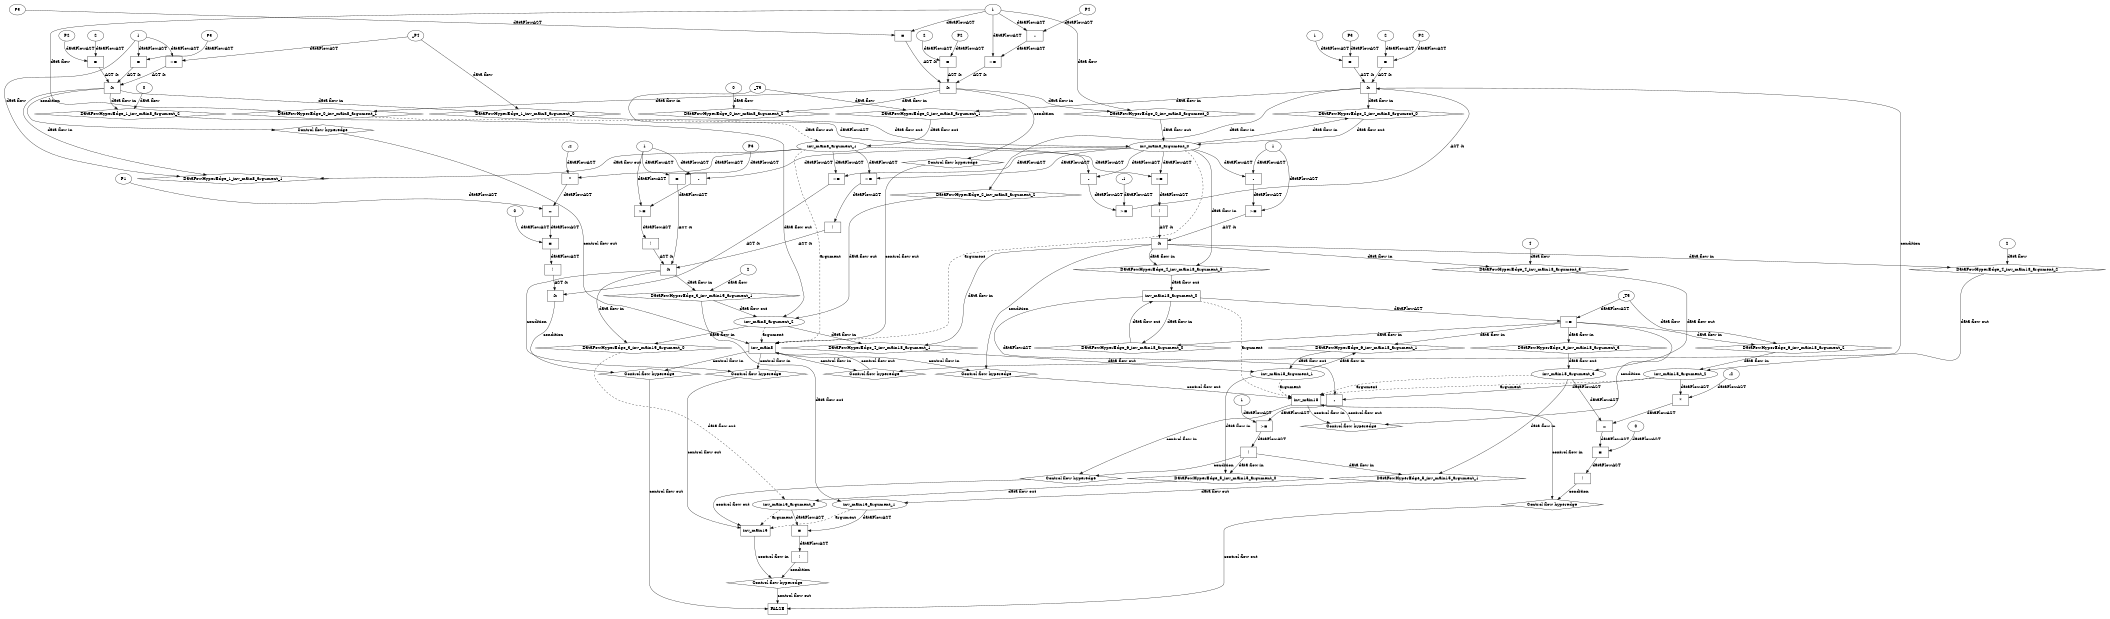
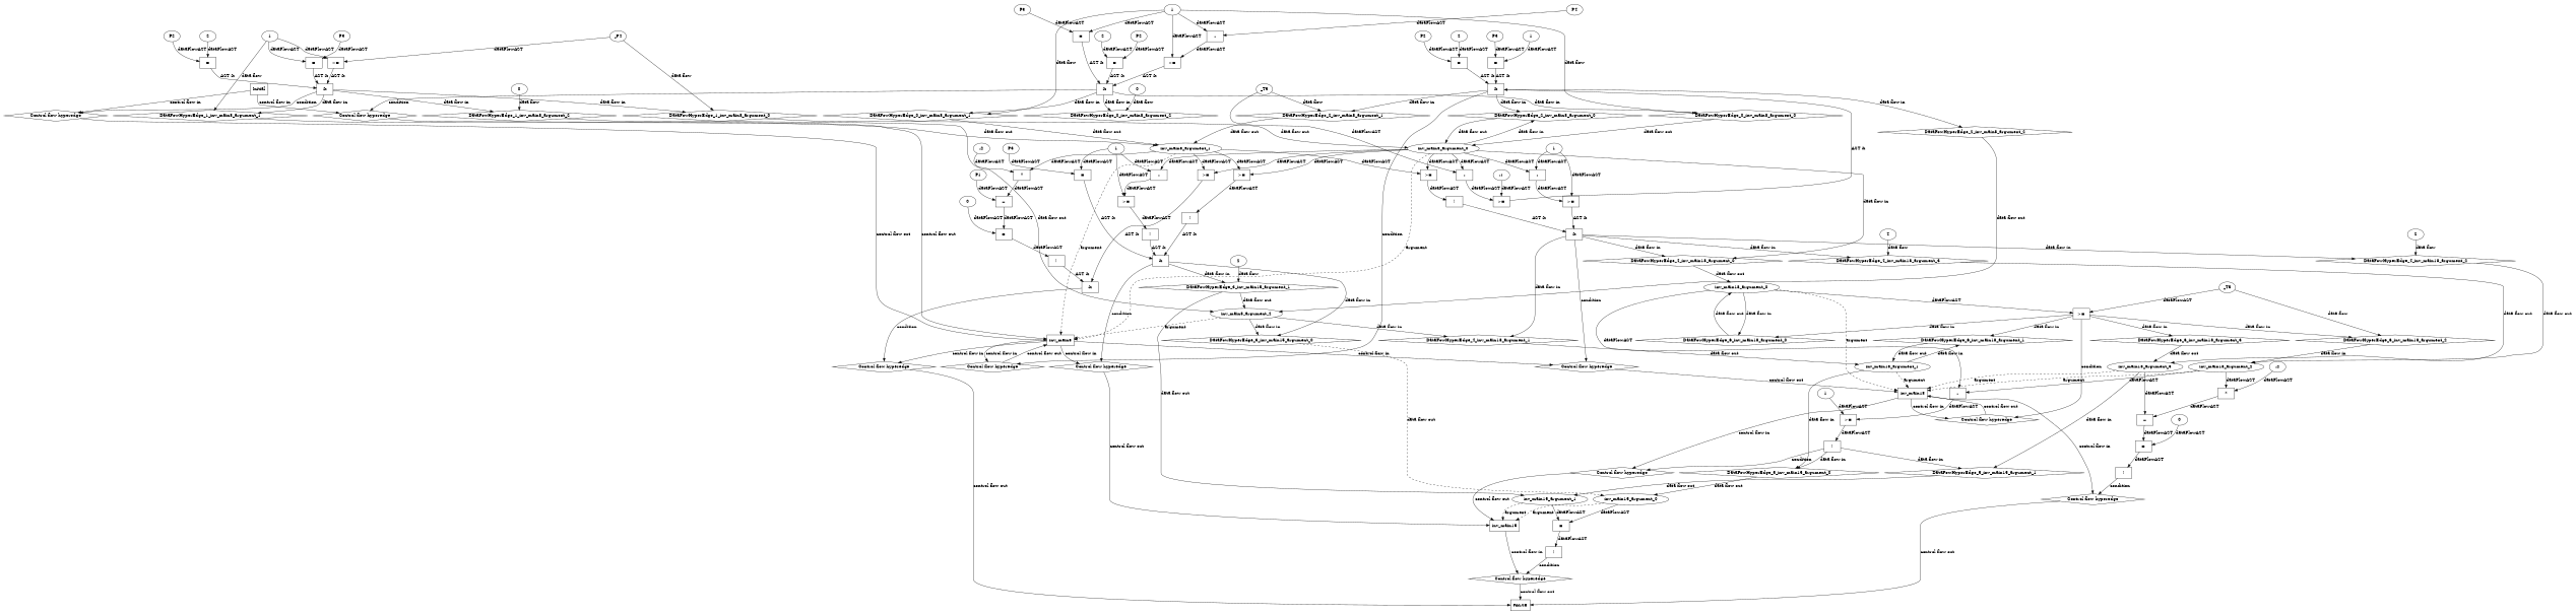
  digraph {
    node [nodeName=argument0 shape=rect]
    n1 [label=inv_main15 nodeName=inv_main15]
    n2 [label="Control flow hyperedge" nodeName=ControlFowHyperEdge_9 shape=diamond]
    n3 [label=FALSE nodeName=FALSE]
    n4 [label=inv_main18 nodeName=inv_main18]
    n5 [label="Control flow hyperedge" nodeName=ControlFowHyperEdge_5 shape=diamond]
    n6 [label="Control flow hyperedge" nodeName=ControlFowHyperEdge_6 shape=diamond]
    n7 [label="Control flow hyperedge" nodeName=ControlFowHyperEdge_8 shape=diamond]
    n8 [label=inv_main8 nodeName=inv_main8]
    n9 [label="Control flow hyperedge" nodeName=ControlFowHyperEdge_2 shape=diamond]
    n10 [label="Control flow hyperedge" nodeName=ControlFowHyperEdge_3 shape=diamond]
    n11 [label="Control flow hyperedge" nodeName=ControlFowHyperEdge_4 shape=diamond]
    n12 [label="Control flow hyperedge" nodeName=ControlFowHyperEdge_7 shape=diamond]
+   n13 [label=Initial nodeName=Initial]
    n14 [label="Control flow hyperedge" nodeName=ControlFowHyperEdge_0 shape=diamond]
    n15 [label="Control flow hyperedge" nodeName=ControlFowHyperEdge_1 shape=diamond]
    n16 [label=inv_main8_argument_0 shape=oval]
    n17 [label="-" nodeName=xxxinv_main8___inv_main8_2xxxguard_0_node_1]
    n18 [label=">=" nodeName=xxxinv_main15___inv_main8_3xxxguard_0_node_1]
    n19 [label="-" nodeName=xxxinv_main15___inv_main8_3xxxguard1_node_2]
    n20 [label=">=" nodeName=xxxinv_main18___inv_main8_4xxxguard_0_node_1]
    n21 [label="-" nodeName=xxxinv_main18___inv_main8_4xxxguard1_node_1]
    n22 [label=">=" nodeName=xxxFALSE___inv_main8_7xxxguard1_node_0]
    n23 [label=DataFowHyperEdge_2_inv_main8_argument_0 nodeName=DataFowHyperEdge_2_inv_main8_argument_0 shape=diamond]
    n24 [label=DataFowHyperEdge_4_inv_main18_argument_0 nodeName=DataFowHyperEdge_4_inv_main18_argument_0 shape=diamond]
    n25 [label=">=" nodeName=xxxinv_main8___inv_main8_2xxxguard_0_node_0]
    n26 [label="!" nodeName=xxxinv_main15___inv_main8_3xxxguard_0_node_0]
    n27 [label=">=" nodeName=xxxinv_main15___inv_main8_3xxxguard1_node_1]
    n28 [label="!" nodeName=xxxinv_main18___inv_main8_4xxxguard_0_node_0]
    n29 [label=">=" nodeName=xxxinv_main18___inv_main8_4xxxguard1_node_0]
    n30 [label="&" nodeName=xxxFALSE___inv_main8_7xxx_and]
-   n31 [label=inv_main18_argument_0 shape=box]
+   n31 [label=inv_main18_argument_0 shape=oval]
    n32 [label=inv_main8_argument_1 nodeName=argument1 shape=oval]
    n33 [label="*" nodeName=xxxFALSE___inv_main8_7xxxguard_0_node_4]
    n34 [label="+" nodeName=xxxFALSE___inv_main8_7xxxguard_0_node_2]
    n35 [label=inv_main8_argument_2 nodeName=argument2 shape=oval]
    n36 [label=DataFowHyperEdge_3_inv_main15_argument_0 nodeName=DataFowHyperEdge_3_inv_main15_argument_0 shape=diamond]
    n37 [label=DataFowHyperEdge_4_inv_main18_argument_1 nodeName=DataFowHyperEdge_4_inv_main18_argument_1 shape=diamond]
    n38 [label=inv_main15_argument_0 shape=oval]
    n39 [label=inv_main18_argument_1 nodeName=argument1 shape=oval]
    n40 [label="=" nodeName=xxxFALSE___inv_main15_9xxxguard_0_node_1]
    n41 [label="!" nodeName=xxxFALSE___inv_main15_9xxxguard_0_node_0]
    n42 [label=inv_main15_argument_1 nodeName=argument1 shape=oval]
    n43 [label="-" nodeName=xxxinv_main15___inv_main18_5xxxguard_0_node_2]
    n44 [label=">=" nodeName=xxxinv_main18___inv_main18_6xxxguard_0_node_0]
    n45 [label=DataFowHyperEdge_6_inv_main18_argument_0 nodeName=DataFowHyperEdge_6_inv_main18_argument_0 shape=diamond]
    n46 [label=">=" nodeName=xxxinv_main15___inv_main18_5xxxguard_0_node_1]
    n47 [label=DataFowHyperEdge_6_inv_main18_argument_1 nodeName=DataFowHyperEdge_6_inv_main18_argument_1 shape=diamond]
    n48 [label=DataFowHyperEdge_6_inv_main18_argument_2 nodeName=DataFowHyperEdge_6_inv_main18_argument_2 shape=diamond]
    n49 [label=DataFowHyperEdge_6_inv_main18_argument_3 nodeName=DataFowHyperEdge_6_inv_main18_argument_3 shape=diamond]
    n50 [label=DataFowHyperEdge_5_inv_main15_argument_0 nodeName=DataFowHyperEdge_5_inv_main15_argument_0 shape=diamond]
    n51 [label=inv_main18_argument_2 nodeName=argument2 shape=oval]
    n52 [label="*" nodeName=xxxFALSE___inv_main18_8xxxguard_0_node_4]
    n53 [label="+" nodeName=xxxFALSE___inv_main18_8xxxguard_0_node_2]
    n54 [label=inv_main18_argument_3 nodeName=argument3 shape=oval]
    n55 [label=DataFowHyperEdge_5_inv_main15_argument_1 nodeName=DataFowHyperEdge_5_inv_main15_argument_1 shape=diamond]
    n56 [label="=" nodeName=xxxFALSE___inv_main18_8xxxguard_0_node_1]
    n57 [label="&" nodeName=xxxinv_main8___Initial_0xxx_and]
    n58 [label=DataFowHyperEdge_0_inv_main8_argument_0 nodeName=DataFowHyperEdge_0_inv_main8_argument_0 shape=diamond]
    n59 [label=DataFowHyperEdge_0_inv_main8_argument_1 nodeName=DataFowHyperEdge_0_inv_main8_argument_1 shape=diamond]
    n60 [label=DataFowHyperEdge_0_inv_main8_argument_2 nodeName=DataFowHyperEdge_0_inv_main8_argument_2 shape=diamond]
    n61 [label=">=" nodeName=xxxinv_main8___Initial_0xxxguard_0_node_0]
    n62 [label="-" nodeName=xxxinv_main8___Initial_0xxxguard_0_node_1]
    n63 [label=P4 nodeName=xxxinv_main8___Initial_0xxxguard_0_node_3 shape=""]
    n64 [label=1 nodeName=xxxinv_main8___Initial_0xxxdataFlow_0_node_0 shape=""]
    n65 [label="=" nodeName=xxxinv_main8___Initial_0xxxguard2_node_0]
    n66 [label="=" nodeName=xxxinv_main8___Initial_0xxxguard1_node_0]
    n67 [label=P2 nodeName=xxxinv_main8___Initial_0xxxguard1_node_1 shape=""]
    n68 [label=2 nodeName=xxxinv_main8___Initial_0xxxguard1_node_2 shape=""]
    n69 [label=P3 nodeName=xxxinv_main8___Initial_0xxxguard2_node_1 shape=""]
    n70 [label=0 nodeName=xxxinv_main8___Initial_0xxxdataFlow2_node_0 shape=""]
    n71 [label="&" nodeName=xxxinv_main8___Initial_1xxx_and]
    n72 [label=DataFowHyperEdge_1_inv_main8_argument_0 nodeName=DataFowHyperEdge_1_inv_main8_argument_0 shape=diamond]
    n73 [label=DataFowHyperEdge_1_inv_main8_argument_1 nodeName=DataFowHyperEdge_1_inv_main8_argument_1 shape=diamond]
    n74 [label=DataFowHyperEdge_1_inv_main8_argument_2 nodeName=DataFowHyperEdge_1_inv_main8_argument_2 shape=diamond]
    n75 [label=">=" nodeName=xxxinv_main8___Initial_1xxxguard_0_node_0]
    n76 [label=_P4 nodeName=xxxinv_main8___Initial_1xxxdataFlow_0_node_0 shape=""]
    n77 [label=1 nodeName=xxxinv_main8___Initial_1xxxdataFlow1_node_0 shape=""]
    n78 [label="=" nodeName=xxxinv_main8___Initial_1xxxguard2_node_0]
    n79 [label="=" nodeName=xxxinv_main8___Initial_1xxxguard1_node_0]
    n80 [label=P2 nodeName=xxxinv_main8___Initial_1xxxguard1_node_1 shape=""]
    n81 [label=2 nodeName=xxxinv_main8___Initial_1xxxguard1_node_2 shape=""]
    n82 [label=P3 nodeName=xxxinv_main8___Initial_1xxxguard2_node_1 shape=""]
    n83 [label=0 nodeName=xxxinv_main8___Initial_1xxxdataFlow2_node_0 shape=""]
    n84 [label="&" nodeName=xxxinv_main8___inv_main8_2xxx_and]
    n85 [label=DataFowHyperEdge_2_inv_main8_argument_1 nodeName=DataFowHyperEdge_2_inv_main8_argument_1 shape=diamond]
    n86 [label=DataFowHyperEdge_2_inv_main8_argument_2 nodeName=DataFowHyperEdge_2_inv_main8_argument_2 shape=diamond]
    n87 [label=-1 nodeName=xxxinv_main8___inv_main8_2xxxguard_0_node_4 shape=""]
    n88 [label=_T5 nodeName=xxxinv_main8___inv_main8_2xxxdataFlow_0_node_0 shape=""]
    n89 [label="=" nodeName=xxxinv_main8___inv_main8_2xxxguard1_node_0]
    n90 [label=P3 nodeName=xxxinv_main8___inv_main8_2xxxguard1_node_1 shape=""]
    n91 [label=1 nodeName=xxxinv_main8___inv_main8_2xxxguard1_node_2 shape=""]
    n92 [label="=" nodeName=xxxinv_main8___inv_main8_2xxxguard2_node_0]
    n93 [label=P2 nodeName=xxxinv_main8___inv_main8_2xxxguard2_node_1 shape=""]
    n94 [label=2 nodeName=xxxinv_main8___inv_main8_2xxxguard2_node_2 shape=""]
    n95 [label="&" nodeName=xxxinv_main15___inv_main8_3xxx_and]
    n96 [label=DataFowHyperEdge_3_inv_main15_argument_1 nodeName=DataFowHyperEdge_3_inv_main15_argument_1 shape=diamond]
    n97 [label="!" nodeName=xxxinv_main15___inv_main8_3xxxguard1_node_0]
    n98 [label=1 nodeName=xxxinv_main15___inv_main8_3xxxguard1_node_4 shape=""]
    n99 [label="=" nodeName=xxxinv_main15___inv_main8_3xxxguard2_node_0]
    n100 [label=P3 nodeName=xxxinv_main15___inv_main8_3xxxguard2_node_1 shape=""]
    n101 [label=2 nodeName=xxxinv_main15___inv_main8_3xxxdataFlow_0_node_0 shape=""]
    n102 [label="&" nodeName=xxxinv_main18___inv_main8_4xxx_and]
    n103 [label=DataFowHyperEdge_4_inv_main18_argument_2 nodeName=DataFowHyperEdge_4_inv_main18_argument_2 shape=diamond]
    n104 [label=DataFowHyperEdge_4_inv_main18_argument_3 nodeName=DataFowHyperEdge_4_inv_main18_argument_3 shape=diamond]
    n105 [label=1 nodeName=xxxinv_main18___inv_main8_4xxxguard1_node_3 shape=""]
    n106 [label=2 nodeName=xxxinv_main18___inv_main8_4xxxdataFlow_0_node_0 shape=""]
    n107 [label=4 nodeName=xxxinv_main18___inv_main8_4xxxdataFlow1_node_0 shape=""]
    n108 [label="!" nodeName=xxxinv_main15___inv_main18_5xxxguard_0_node_0]
    n109 [label=1 nodeName=xxxinv_main15___inv_main18_5xxxguard_0_node_5 shape=""]
    n110 [label=_T5 nodeName=xxxinv_main18___inv_main18_6xxxdataFlow_0_node_0 shape=""]
    n111 [label="!" nodeName=xxxFALSE___inv_main8_7xxxguard_0_node_0]
    n112 [label="=" nodeName=xxxFALSE___inv_main8_7xxxguard_0_node_1]
    n113 [label=P1 nodeName=xxxFALSE___inv_main8_7xxxguard_0_node_3 shape=""]
    n114 [label=-2 nodeName=xxxFALSE___inv_main8_7xxxguard_0_node_5 shape=""]
    n115 [label=0 nodeName=xxxFALSE___inv_main8_7xxxguard_0_node_7 shape=""]
    n116 [label="!" nodeName=xxxFALSE___inv_main18_8xxxguard_0_node_0]
    n117 [label=-2 nodeName=xxxFALSE___inv_main18_8xxxguard_0_node_5 shape=""]
    n118 [label=0 nodeName=xxxFALSE___inv_main18_8xxxguard_0_node_7 shape=""]
    n1 -> n2 [label="control flow in"]
    n2 -> n3 [label="control flow out"]
    n4 -> n5 [label="control flow in"]
    n4 -> n6 [label="control flow in"]
    n4 -> n7 [label="control flow in"]
    n5 -> n1 [label="control flow out"]
    n6 -> n4 [label="control flow out"]
    n7 -> n3 [label="control flow out"]
    n8 -> n9 [label="control flow in"]
    n8 -> n10 [label="control flow in"]
    n8 -> n11 [label="control flow in"]
    n8 -> n12 [label="control flow in"]
    n9 -> n8 [label="control flow out"]
    n10 -> n1 [label="control flow out"]
    n11 -> n4 [label="control flow out"]
    n12 -> n3 [label="control flow out"]
+   n13 -> n14 [label="control flow in"]
+   n13 -> n15 [label="control flow in"]
    n14 -> n8 [label="control flow out"]
    n15 -> n8 [label="control flow out"]
    n16 -> n8 [label=argument style=dashed]
    n16 -> n17 [label=dataFlowAST]
    n16 -> n18 [label=dataFlowAST]
    n16 -> n19 [label=dataFlowAST]
    n16 -> n20 [label=dataFlowAST]
    n16 -> n21 [label=dataFlowAST]
    n16 -> n22 [label=dataFlowAST]
    n16 -> n23 [label="data flow in"]
    n16 -> n24 [label="data flow in"]
    n17 -> n25 [label=dataFlowAST]
    n18 -> n26 [label=dataFlowAST]
    n19 -> n27 [label=dataFlowAST]
    n20 -> n28 [label=dataFlowAST]
    n21 -> n29 [label=dataFlowAST]
    n22 -> n30 [label="AST &"]
    n23 -> n16 [label="data flow out"]
    n24 -> n31 [label="data flow out"]
    n25 -> n84 [label="AST &"]
    n26 -> n95 [label="AST &"]
    n27 -> n97 [label=dataFlowAST]
    n28 -> n102 [label="AST &"]
    n29 -> n102 [label="AST &"]
    n30 -> n12 [label=condition]
    n31 -> n4 [label=argument style=dashed]
    n31 -> n43 [label=dataFlowAST]
    n31 -> n44 [label=dataFlowAST]
    n31 -> n45 [label="data flow in"]
    n32 -> n8 [label=argument style=dashed]
    n32 -> n18 [label=dataFlowAST]
    n32 -> n20 [label=dataFlowAST]
    n32 -> n22 [label=dataFlowAST]
    n32 -> n33 [label=dataFlowAST]
    n33 -> n34 [label=dataFlowAST]
    n34 -> n112 [label=dataFlowAST]
    n35 -> n8 [label=argument style=dashed]
    n35 -> n36 [label="data flow in"]
    n35 -> n37 [label="data flow in"]
    n36 -> n38 [label="data flow out" style=dashed]
    n37 -> n39 [label="data flow out"]
    n38 -> n1 [label=argument style=dashed]
    n38 -> n40 [label=dataFlowAST]
    n39 -> n4 [label=argument style=dashed]
    n39 -> n47 [label="data flow in"]
    n39 -> n50 [label="data flow in"]
    n40 -> n41 [label=dataFlowAST]
    n41 -> n2 [label=condition]
    n42 -> n1 [label=argument style=dashed]
    n42 -> n40 [label=dataFlowAST]
    n43 -> n46 [label=dataFlowAST]
    n44 -> n6 [label=condition]
    n44 -> n45 [label="data flow in"]
    n44 -> n47 [label="data flow in"]
    n44 -> n48 [label="data flow in"]
    n44 -> n49 [label="data flow in"]
    n45 -> n31 [label="data flow out"]
    n46 -> n108 [label=dataFlowAST]
    n47 -> n39 [label="data flow out"]
    n48 -> n51 [label="data flow in"]
    n49 -> n54 [label="data flow out"]
    n50 -> n38 [label="data flow out"]
    n51 -> n4 [label=argument style=dashed]
    n51 -> n43 [label=dataFlowAST]
    n51 -> n52 [label=dataFlowAST]
    n52 -> n53 [label=dataFlowAST]
    n53 -> n56 [label=dataFlowAST]
    n54 -> n4 [label=argument style=dashed]
    n54 -> n53 [label=dataFlowAST]
    n54 -> n55 [label="data flow in"]
    n55 -> n42 [label="data flow out"]
    n56 -> n116 [label=dataFlowAST]
    n57 -> n14 [label=condition]
    n57 -> n58 [label="data flow in"]
    n57 -> n59 [label="data flow in"]
    n57 -> n60 [label="data flow in"]
    n58 -> n16 [label="data flow out"]
-   n59 -> n32 [label="data flow out" style=dashed]
+   n59 -> n32 [label="data flow out"]
    n61 -> n57 [label="AST &"]
    n62 -> n61 [label=dataFlowAST]
    n63 -> n62 [label=dataFlowAST]
    n64 -> n58 [label="data flow"]
    n64 -> n59 [label="data flow"]
    n64 -> n61 [label=dataFlowAST]
    n64 -> n62 [label=dataFlowAST]
    n64 -> n65 [label=dataFlowAST]
    n65 -> n57 [label="AST &"]
    n66 -> n57 [label="AST &"]
    n67 -> n66 [label=dataFlowAST]
    n68 -> n66 [label=dataFlowAST]
    n69 -> n65 [label=dataFlowAST]
    n70 -> n60 [label="data flow"]
    n71 -> n15 [label=condition]
    n71 -> n72 [label="data flow in"]
    n71 -> n73 [label="data flow in"]
    n71 -> n74 [label="data flow in"]
    n72 -> n16 [label="data flow out"]
-   n32 -> n73 [label="data flow out"]
+   n73 -> n32 [label="data flow out"]
    n74 -> n35 [label="data flow out"]
    n75 -> n71 [label="AST &"]
    n76 -> n72 [label="data flow"]
    n76 -> n75 [label=dataFlowAST]
    n77 -> n73 [label="data flow"]
    n77 -> n75 [label=dataFlowAST]
    n77 -> n78 [label=dataFlowAST]
    n78 -> n71 [label="AST &"]
    n79 -> n71 [label="AST &"]
    n80 -> n79 [label=dataFlowAST]
    n81 -> n79 [label=dataFlowAST]
    n82 -> n78 [label=dataFlowAST]
    n83 -> n74 [label="data flow"]
    n84 -> n9 [label=condition]
    n84 -> n23 [label="data flow in"]
    n84 -> n85 [label="data flow in"]
    n84 -> n86 [label="data flow in"]
    n85 -> n32 [label="data flow out"]
    n86 -> n35 [label="data flow out"]
    n87 -> n25 [label=dataFlowAST]
    n88 -> n17 [label=dataFlowAST]
    n88 -> n85 [label="data flow"]
    n89 -> n84 [label="AST &"]
    n90 -> n89 [label=dataFlowAST]
    n91 -> n89 [label=dataFlowAST]
    n92 -> n84 [label="AST &"]
    n93 -> n92 [label=dataFlowAST]
    n94 -> n92 [label=dataFlowAST]
    n95 -> n10 [label=condition]
    n95 -> n36 [label="data flow in"]
    n95 -> n96 [label="data flow in"]
    n96 -> n35 [label="data flow out"]
    n96 -> n42 [label="data flow out"]
    n97 -> n95 [label="AST &"]
    n98 -> n19 [label=dataFlowAST]
    n98 -> n27 [label=dataFlowAST]
    n98 -> n99 [label=dataFlowAST]
    n99 -> n95 [label="AST &"]
    n100 -> n99 [label=dataFlowAST]
    n101 -> n96 [label="data flow"]
    n102 -> n11 [label=condition]
    n102 -> n24 [label="data flow in"]
    n102 -> n37 [label="data flow in"]
    n102 -> n103 [label="data flow in"]
    n102 -> n104 [label="data flow in"]
    n103 -> n51 [label="data flow out"]
    n104 -> n54 [label="data flow out"]
    n105 -> n21 [label=dataFlowAST]
    n105 -> n29 [label=dataFlowAST]
    n106 -> n103 [label="data flow"]
    n107 -> n104 [label="data flow"]
    n108 -> n5 [label=condition]
    n108 -> n50 [label="data flow in"]
    n108 -> n55 [label="data flow in"]
    n109 -> n46 [label=dataFlowAST]
    n110 -> n44 [label=dataFlowAST]
    n110 -> n48 [label="data flow"]
    n111 -> n30 [label="AST &"]
    n112 -> n111 [label=dataFlowAST]
    n113 -> n34 [label=dataFlowAST]
    n114 -> n33 [label=dataFlowAST]
    n115 -> n112 [label=dataFlowAST]
    n116 -> n7 [label=condition]
    n117 -> n52 [label=dataFlowAST]
    n118 -> n56 [label=dataFlowAST]
  }
